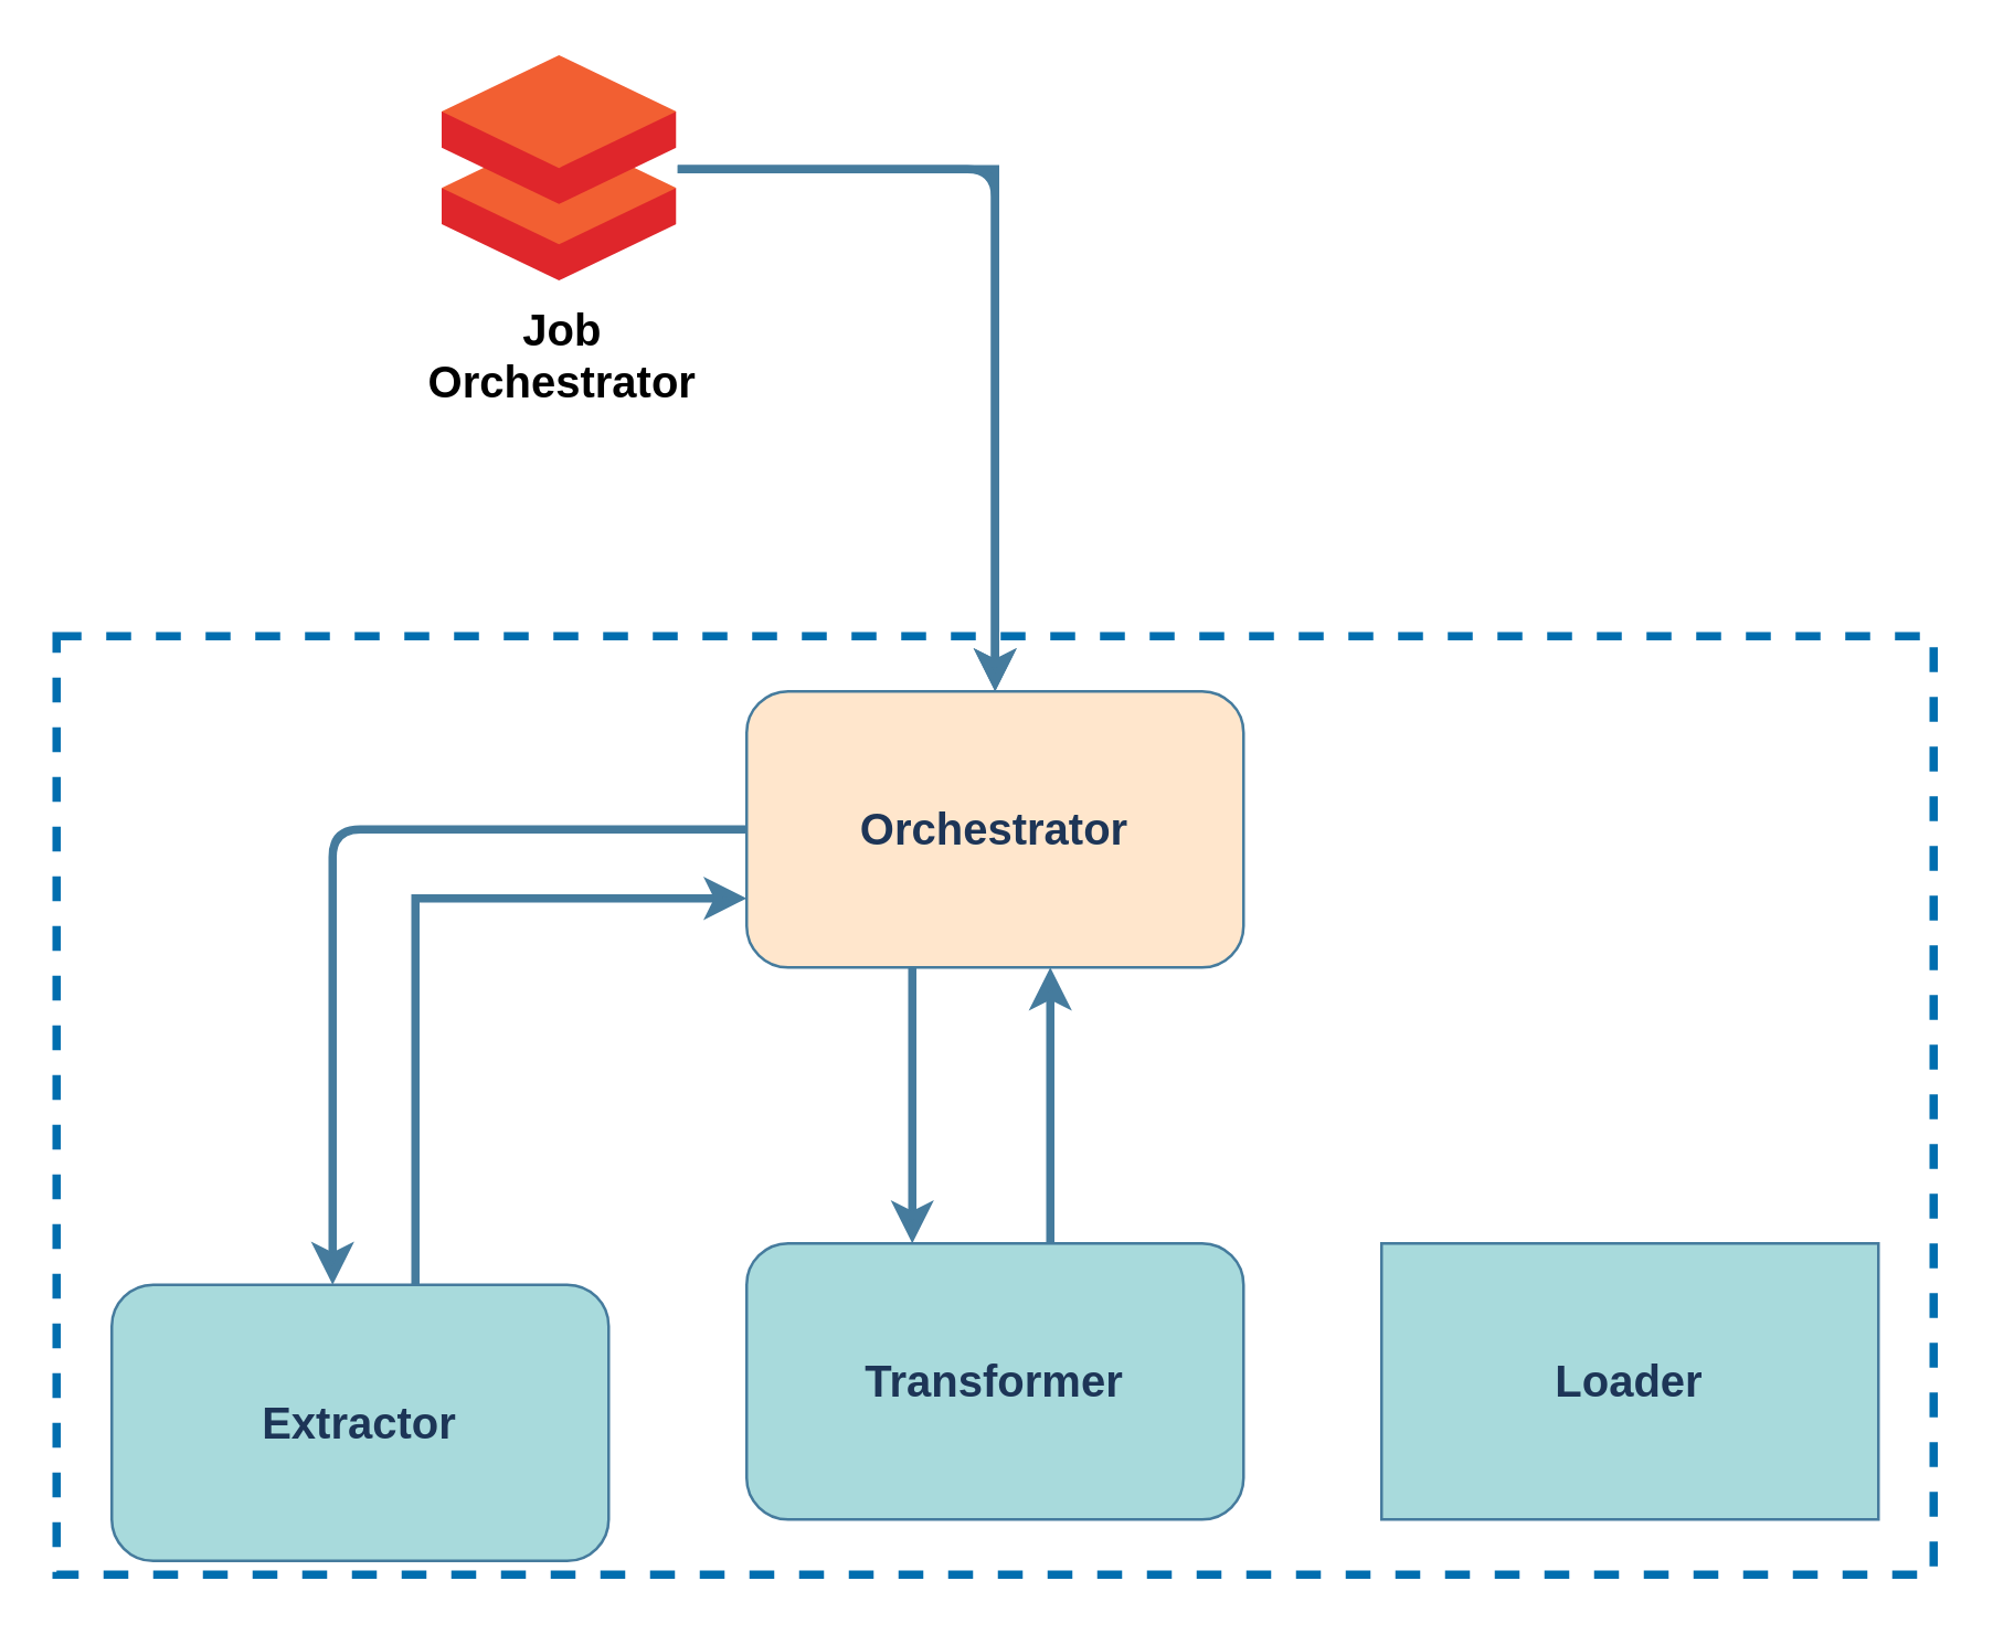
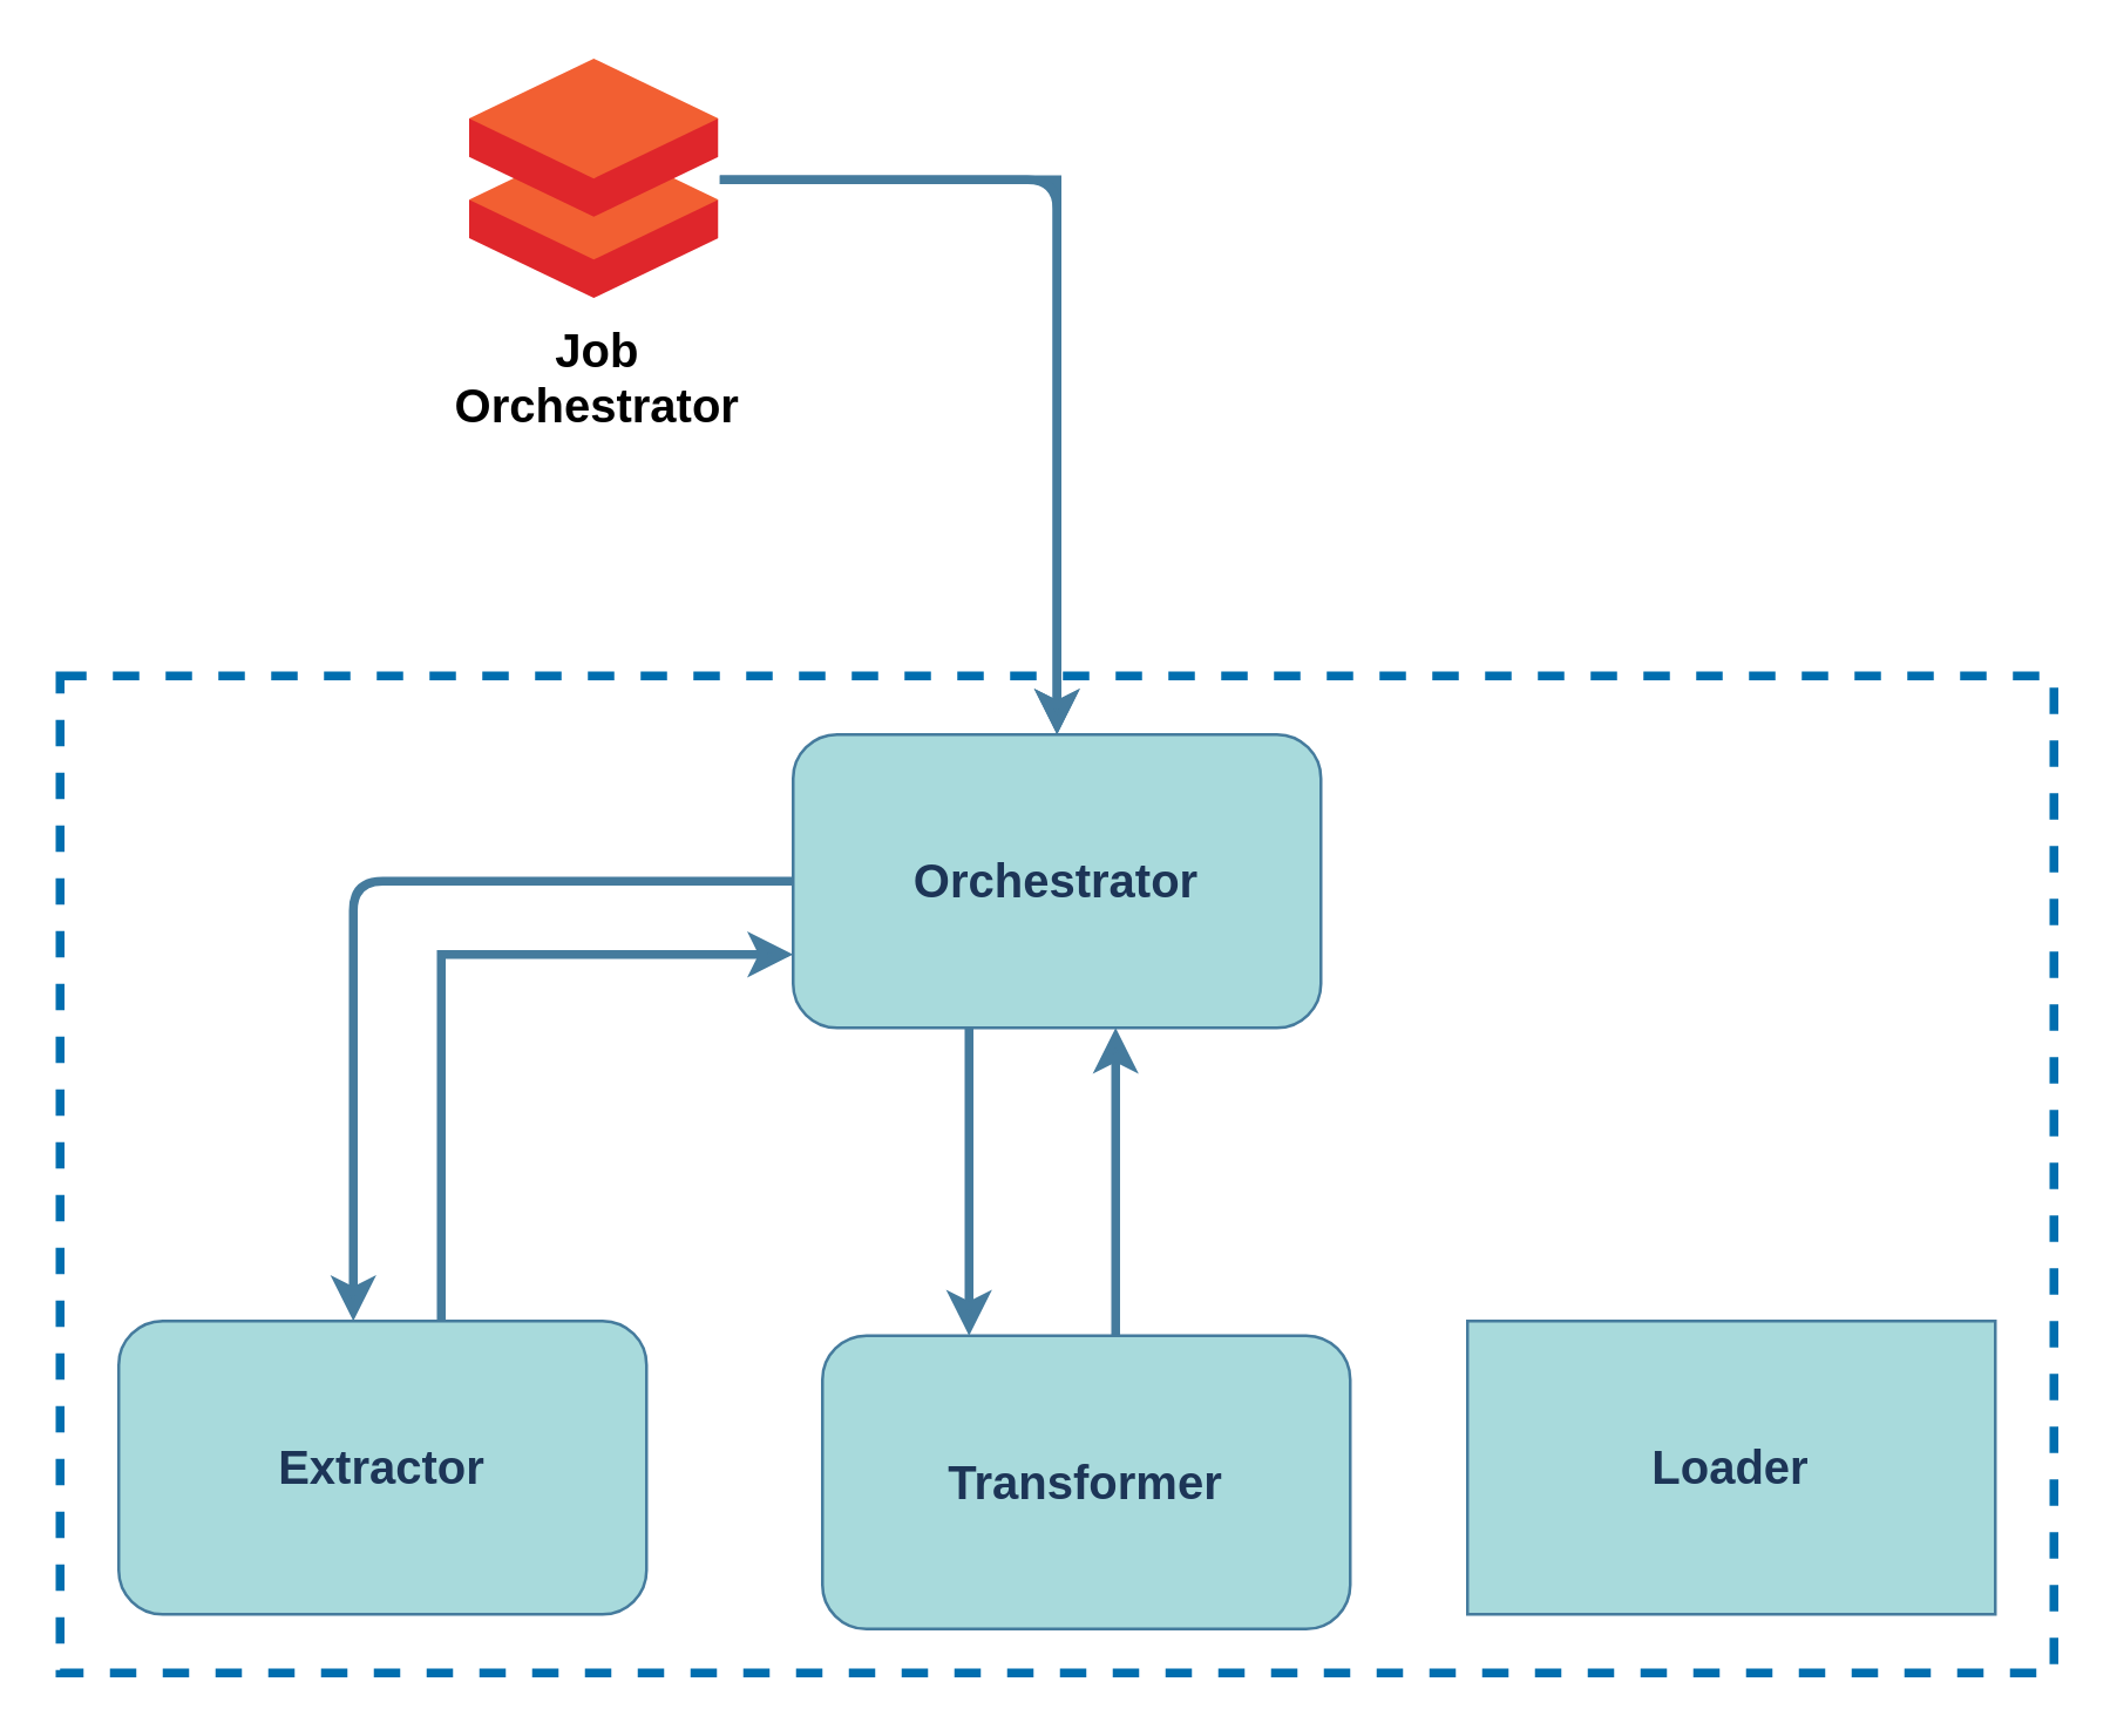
  <mxCell id="0" />
  <mxCell id="1" parent="0" />
  <mxCell id="2" value="" style="rounded=0;whiteSpace=wrap;html=1;sketch=0;strokeColor=#006EAF;strokeWidth=3;dashed=1;fontColor=#ffffff;fillColor=none;" parent="1" vertex="1"><mxGeometry x="20" y="230" width="680" height="340" as="geometry" /></mxCell>
  <mxCell id="3" style="edgeStyle=orthogonalEdgeStyle;rounded=0;orthogonalLoop=1;jettySize=auto;html=1;labelBackgroundColor=#F1FAEE;strokeColor=#457B9D;fontColor=#1D3557;strokeWidth=3;" parent="1" source="5" target="8" edge="1"><mxGeometry relative="1" as="geometry" /></mxCell>
  <mxCell id="4" value="" style="edgeStyle=orthogonalEdgeStyle;curved=0;rounded=1;sketch=0;orthogonalLoop=1;jettySize=auto;html=1;strokeColor=#457B9D;strokeWidth=3;fillColor=#A8DADC;fontColor=#1D3557;" parent="1" source="5" target="8" edge="1"><mxGeometry relative="1" as="geometry" /></mxCell>
  <mxCell id="5" value="&lt;b style=&quot;font-size: 16px&quot;&gt;&lt;font color=&quot;#000000&quot;&gt;Job&lt;br&gt;Orchestrator&lt;/font&gt;&lt;/b&gt;" style="aspect=fixed;html=1;points=[];align=center;image;fontSize=12;image=img/lib/mscae/Databricks.svg;fillColor=#A8DADC;strokeColor=#457B9D;labelBackgroundColor=#ffffff;labelBorderColor=#FFFFFF;" parent="1" vertex="1"><mxGeometry x="160" y="20" width="85" height="81.6" as="geometry" /></mxCell>
  <mxCell id="6" value="" style="edgeStyle=orthogonalEdgeStyle;rounded=0;orthogonalLoop=1;jettySize=auto;html=1;labelBackgroundColor=#F1FAEE;strokeColor=#457B9D;fontColor=#1D3557;strokeWidth=3;" parent="1" source="8" target="12" edge="1"><mxGeometry relative="1" as="geometry"><Array as="points"><mxPoint x="330" y="400" /><mxPoint x="330" y="400" /></Array></mxGeometry></mxCell>
  <mxCell id="7" style="edgeStyle=orthogonalEdgeStyle;curved=0;rounded=1;sketch=0;orthogonalLoop=1;jettySize=auto;html=1;strokeColor=#457B9D;strokeWidth=3;fillColor=#A8DADC;fontColor=#1D3557;" parent="1" source="8" target="10" edge="1"><mxGeometry relative="1" as="geometry"><Array as="points"><mxPoint x="120" y="300" /></Array></mxGeometry></mxCell>
- <mxCell id="8" value="&lt;span style=&quot;font-size: 16px&quot;&gt;&lt;b&gt;Orchestrator&lt;/b&gt;&lt;/span&gt;" style="rounded=1;whiteSpace=wrap;html=1;fillColor=#ffe6cc;strokeColor=#457B9D;fontColor=#1D3557;" parent="1" vertex="1"><mxGeometry x="270" y="250" width="180" height="100" as="geometry" /></mxCell>
+ <mxCell id="8" value="&lt;span style=&quot;font-size: 16px&quot;&gt;&lt;b&gt;Orchestrator&lt;/b&gt;&lt;/span&gt;" style="rounded=1;whiteSpace=wrap;html=1;fillColor=#A8DADC;strokeColor=#457B9D;fontColor=#1D3557;" parent="1" vertex="1"><mxGeometry x="270" y="250" width="180" height="100" as="geometry" /></mxCell>
  <mxCell id="9" style="edgeStyle=orthogonalEdgeStyle;rounded=0;orthogonalLoop=1;jettySize=auto;html=1;entryX=0;entryY=0.75;entryDx=0;entryDy=0;labelBackgroundColor=#F1FAEE;strokeColor=#457B9D;fontColor=#1D3557;strokeWidth=3;" parent="1" source="10" target="8" edge="1"><mxGeometry relative="1" as="geometry"><Array as="points"><mxPoint x="150" y="325" /></Array></mxGeometry></mxCell>
- <mxCell id="10" value="&lt;span style=&quot;font-size: 16px&quot;&gt;&lt;b&gt;Extractor&lt;/b&gt;&lt;/span&gt;" style="rounded=1;whiteSpace=wrap;html=1;fillColor=#A8DADC;strokeColor=#457B9D;fontColor=#1D3557;" parent="1" vertex="1"><mxGeometry x="40" y="465" width="180" height="100" as="geometry" /></mxCell>
+ <mxCell id="10" value="&lt;span style=&quot;font-size: 16px&quot;&gt;&lt;b&gt;Extractor&lt;/b&gt;&lt;/span&gt;" style="rounded=1;whiteSpace=wrap;html=1;fillColor=#A8DADC;strokeColor=#457B9D;fontColor=#1D3557;" parent="1" vertex="1"><mxGeometry x="40" y="450" width="180" height="100" as="geometry" /></mxCell>
  <mxCell id="11" value="" style="edgeStyle=orthogonalEdgeStyle;rounded=0;orthogonalLoop=1;jettySize=auto;html=1;labelBackgroundColor=#F1FAEE;strokeColor=#457B9D;fontColor=#1D3557;strokeWidth=3;" parent="1" source="12" target="8" edge="1"><mxGeometry relative="1" as="geometry"><Array as="points"><mxPoint x="380" y="400" /><mxPoint x="380" y="400" /></Array></mxGeometry></mxCell>
- <mxCell id="12" value="&lt;b&gt;&lt;span style=&quot;font-size: 16px&quot;&gt;Transformer&lt;/span&gt;&lt;br&gt;&lt;/b&gt;" style="rounded=1;whiteSpace=wrap;html=1;fillColor=#A8DADC;strokeColor=#457B9D;fontColor=#1D3557;" parent="1" vertex="1"><mxGeometry x="270" y="450" width="180" height="100" as="geometry" /></mxCell>
+ <mxCell id="12" value="&lt;b&gt;&lt;span style=&quot;font-size: 16px&quot;&gt;Transformer&lt;/span&gt;&lt;br&gt;&lt;/b&gt;" style="rounded=1;whiteSpace=wrap;html=1;fillColor=#A8DADC;strokeColor=#457B9D;fontColor=#1D3557;" parent="1" vertex="1"><mxGeometry x="280" y="455" width="180" height="100" as="geometry" /></mxCell>
  <mxCell id="13" value="&lt;span style=&quot;font-size: 16px&quot;&gt;&lt;b&gt;Loader&lt;/b&gt;&lt;/span&gt;" style="whiteSpace=wrap;html=1;fillColor=#A8DADC;strokeColor=#457B9D;fontColor=#1D3557;rounded=0;" parent="1" vertex="1"><mxGeometry x="500" y="450" width="180" height="100" as="geometry" /></mxCell>
